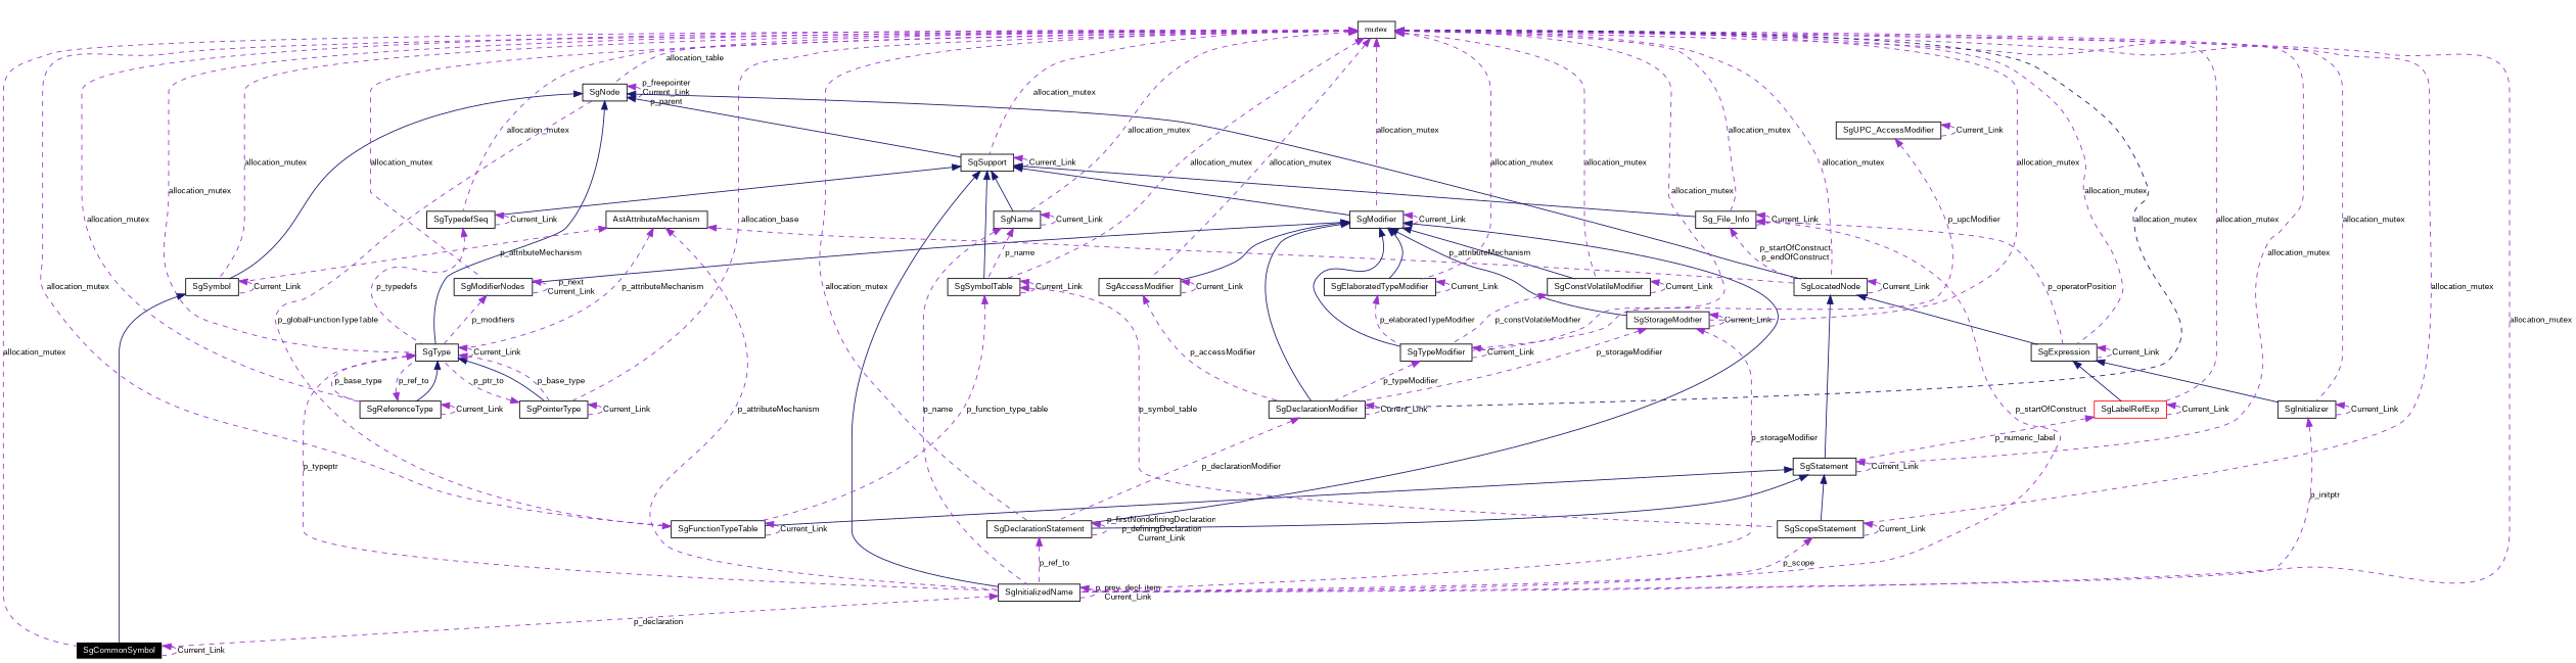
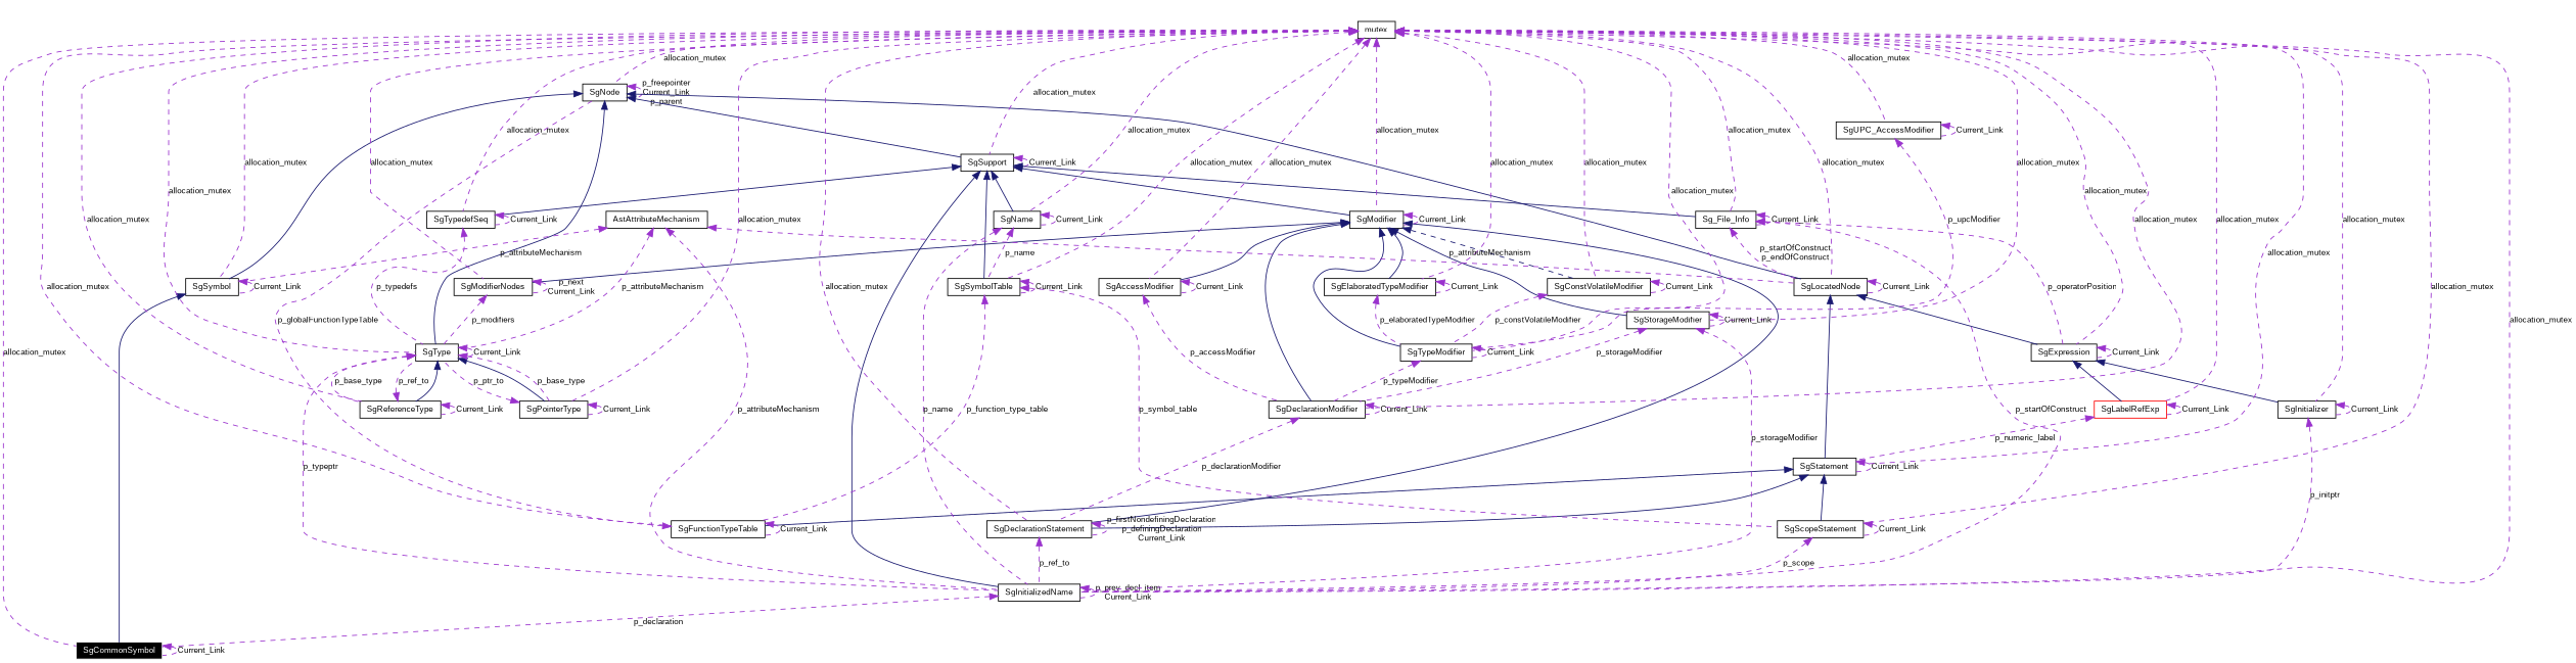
  digraph {
    fontname="Liberation Sans"
    node [color=black fontname="Liberation Sans" fontsize=10 shape=record]
    edge [color=darkorchid3 dir=back fontname="Liberation Sans" fontsize=10 labelfontname=Helvetica labelfontsize=10 style=dashed]
    n1 [color=white fillcolor=black fontcolor=white height=0.2 label=SgCommonSymbol style=filled width=0.4]
    n2 [height=0.2 label=SgSymbol width=0.4]
    n3 [height=0.2 label=SgNode width=0.4]
    n4 [height=0.2 label=SgLocatedNode width=0.4]
    n5 [height=0.2 label=SgSupport width=0.4]
    n6 [height=0.2 label=SgType width=0.4]
    n7 [height=0.2 label=SgStatement width=0.4]
    n8 [height=0.2 label=SgExpression width=0.4]
    n9 [height=0.2 label=Sg_File_Info width=0.4]
    n10 [height=0.2 label=SgSymbolTable width=0.4]
    n11 [height=0.2 label=SgName width=0.4]
    n12 [height=0.2 label=SgInitializedName width=0.4]
    n13 [height=0.2 label=SgModifier width=0.4]
    n14 [height=0.2 label=SgTypedefSeq width=0.4]
    n15 [height=0.2 label=SgPointerType width=0.4]
    n16 [height=0.2 label=SgReferenceType width=0.4]
    n17 [height=0.2 label=SgFunctionTypeTable width=0.4]
    n18 [height=0.2 label=SgScopeStatement width=0.4]
    n19 [height=0.2 label=SgDeclarationStatement width=0.4]
    n20 [color=red height=0.2 label=SgLabelRefExp width=0.4]
    n21 [height=0.2 label=SgInitializer width=0.4]
    n22 [height=0.2 label=mutex width=0.4]
    n23 [height=0.2 label=SgStorageModifier width=0.4]
    n24 [height=0.2 label=SgModifierNodes width=0.4]
    n25 [height=0.2 label=SgDeclarationModifier width=0.4]
    n26 [height=0.2 label=SgTypeModifier width=0.4]
    n27 [height=0.2 label=SgElaboratedTypeModifier width=0.4]
    n28 [height=0.2 label=SgConstVolatileModifier width=0.4]
    n29 [height=0.2 label=SgUPC_AccessModifier width=0.4]
    n30 [height=0.2 label=SgAccessModifier width=0.4]
    n31 [height=0.2 label=AstAttributeMechanism width=0.4]
    n1 -> n1 [label=Current_Link]
    n2 -> n1 [color=midnightblue style=solid]
    n2 -> n2 [label=Current_Link]
    n3 -> n2 [color=midnightblue style=solid]
    n3 -> n3 [label="p_freepointer\nCurrent_Link\np_parent"]
    n3 -> n4 [color=midnightblue style=solid]
    n3 -> n5 [color=midnightblue style=solid]
    n3 -> n6 [color=midnightblue style=solid]
    n4 -> n4 [label=Current_Link]
    n4 -> n7 [color=midnightblue style=solid]
    n4 -> n8 [color=midnightblue style=solid]
    n5 -> n5 [label=Current_Link]
    n5 -> n9 [color=midnightblue style=solid]
    n5 -> n10 [color=midnightblue style=solid]
    n5 -> n11 [color=midnightblue style=solid]
    n5 -> n12 [color=midnightblue style=solid]
    n5 -> n13 [color=midnightblue style=solid]
    n5 -> n14 [color=midnightblue style=solid]
    n6 -> n6 [label=Current_Link]
    n6 -> n12 [label=p_typeptr]
    n6 -> n15 [color=midnightblue style=solid]
    n6 -> n15 [label=p_base_type]
    n6 -> n16 [color=midnightblue style=solid]
    n6 -> n16 [label=p_base_type]
    n7 -> n7 [label=Current_Link]
    n7 -> n17 [color=midnightblue style=solid]
    n7 -> n18 [color=midnightblue style=solid]
    n7 -> n19 [color=midnightblue style=solid]
    n8 -> n8 [label=Current_Link]
    n8 -> n20 [color=midnightblue style=solid]
    n8 -> n21 [color=midnightblue style=solid]
    n9 -> n4 [label="p_startOfConstruct\np_endOfConstruct"]
    n9 -> n8 [label=p_operatorPosition]
    n9 -> n9 [label=Current_Link]
    n9 -> n12 [label=p_startOfConstruct]
    n10 -> n10 [label=Current_Link]
    n10 -> n17 [label=p_function_type_table]
    n10 -> n18 [label=p_symbol_table]
    n11 -> n10 [label=p_name]
    n11 -> n11 [label=Current_Link]
    n11 -> n12 [label=p_name]
    n12 -> n1 [label=p_declaration]
    n12 -> n12 [label="p_prev_decl_item\nCurrent_Link"]
    n13 -> n13 [label=Current_Link]
    n13 -> n19 [color=midnightblue style=solid]
    n13 -> n23 [color=midnightblue style=solid]
    n13 -> n24 [color=midnightblue style=solid]
    n13 -> n25 [color=midnightblue style=solid]
    n13 -> n26 [color=midnightblue style=solid]
    n13 -> n27 [color=midnightblue style=solid]
-   n13 -> n28 [color=midnightblue style=solid]
+   n13 -> n28 [color=midnightblue]
    n13 -> n30 [color=midnightblue style=solid]
    n14 -> n6 [label=p_typedefs]
    n14 -> n14 [label=Current_Link]
    n15 -> n6 [label=p_ptr_to]
    n15 -> n15 [label=Current_Link]
    n16 -> n6 [label=p_ref_to]
    n16 -> n16 [label=Current_Link]
    n17 -> n3 [label=p_globalFunctionTypeTable]
    n17 -> n17 [label=Current_Link]
    n18 -> n12 [label=p_scope]
    n18 -> n18 [label=Current_Link]
    n19 -> n12 [label=p_ref_to]
    n19 -> n19 [label="p_firstNondefiningDeclaration\np_definingDeclaration\nCurrent_Link"]
    n20 -> n7 [label=p_numeric_label]
    n20 -> n20 [label=Current_Link]
    n21 -> n12 [label=p_initptr]
    n21 -> n21 [label=Current_Link]
    n22 -> n1 [label=allocation_mutex]
    n22 -> n2 [label=allocation_mutex]
-   n22 -> n3 [label=allocation_table]
+   n22 -> n3 [label=allocation_mutex]
    n22 -> n4 [label=allocation_mutex]
    n22 -> n5 [label=allocation_mutex]
    n22 -> n6 [label=allocation_mutex]
    n22 -> n7 [label=allocation_mutex]
    n22 -> n8 [label=allocation_mutex]
    n22 -> n9 [label=allocation_mutex]
    n22 -> n10 [label=allocation_mutex]
    n22 -> n11 [label=allocation_mutex]
    n22 -> n12 [label=allocation_mutex]
    n22 -> n13 [label=allocation_mutex]
    n22 -> n14 [label=allocation_mutex]
-   n22 -> n15 [label=allocation_base]
+   n22 -> n15 [label=allocation_mutex]
    n22 -> n16 [label=allocation_mutex]
    n22 -> n17 [label=allocation_mutex]
    n22 -> n18 [label=allocation_mutex]
    n22 -> n19 [label=allocation_mutex]
    n22 -> n20 [label=allocation_mutex]
    n22 -> n21 [label=allocation_mutex]
    n22 -> n23 [label=allocation_mutex]
    n22 -> n24 [label=allocation_mutex]
-   n22 -> n25 [color=midnightblue label=allocation_mutex]
+   n22 -> n25 [label=allocation_mutex]
    n22 -> n26 [label=allocation_mutex]
    n22 -> n27 [label=allocation_mutex]
    n22 -> n28 [label=allocation_mutex]
+   n22 -> n29 [label=allocation_mutex]
    n22 -> n30 [label=allocation_mutex]
    n23 -> n12 [label=p_storageModifier]
    n23 -> n23 [label=Current_Link]
    n23 -> n25 [label=p_storageModifier]
    n24 -> n6 [label=p_modifiers]
    n24 -> n24 [label="p_next\nCurrent_Link"]
    n25 -> n19 [label=p_declarationModifier]
    n25 -> n25 [label=Current_Link]
    n26 -> n25 [label=p_typeModifier]
    n26 -> n26 [label=Current_Link]
    n27 -> n26 [label=p_elaboratedTypeModifier]
    n27 -> n27 [label=Current_Link]
    n28 -> n26 [label=p_constVolatileModifier]
    n28 -> n28 [label=Current_Link]
    n29 -> n26 [label=p_upcModifier]
    n29 -> n29 [label=Current_Link]
    n30 -> n25 [label=p_accessModifier]
    n30 -> n30 [label=Current_Link]
    n31 -> n2 [label=p_attributeMechanism]
    n31 -> n4 [label=p_attributeMechanism]
    n31 -> n6 [label=p_attributeMechanism]
    n31 -> n12 [label=p_attributeMechanism]
  }
